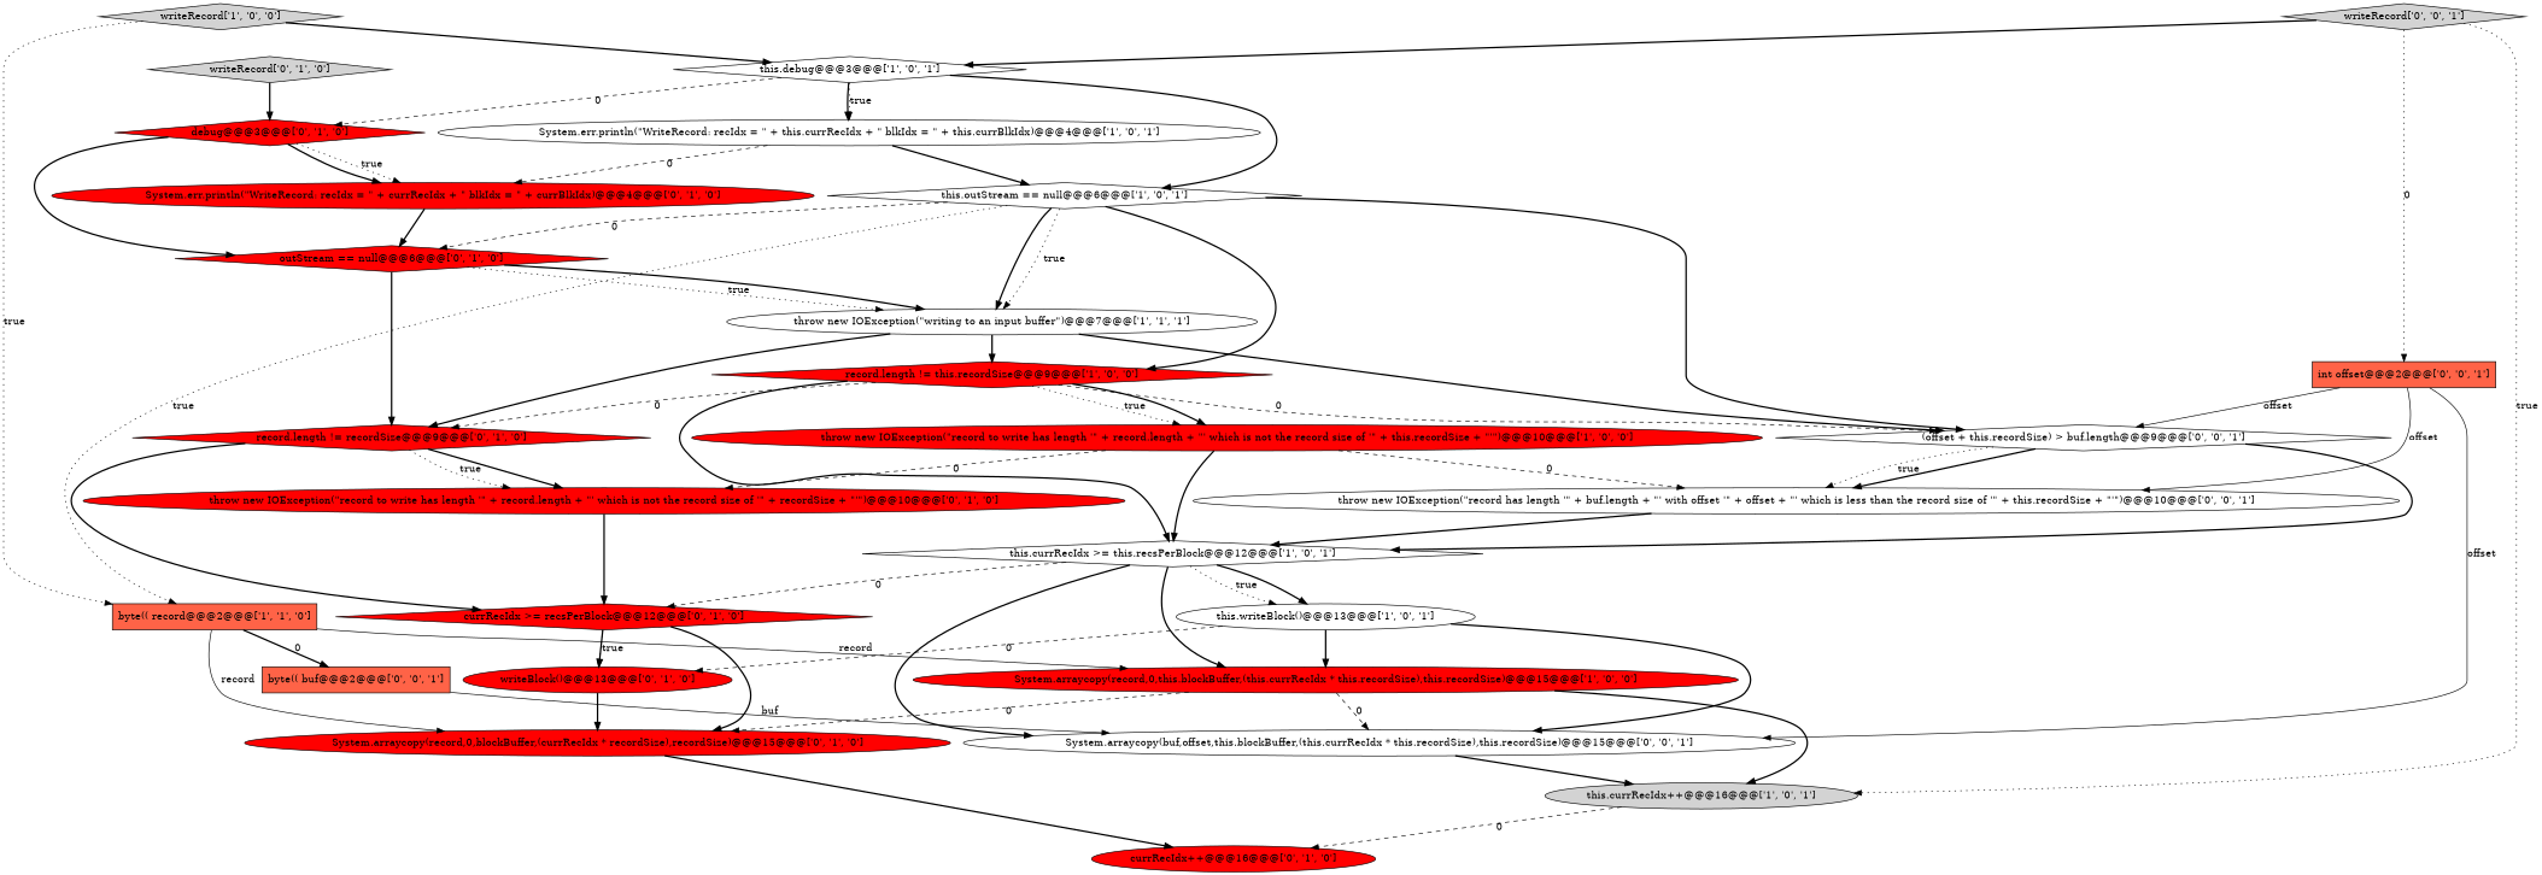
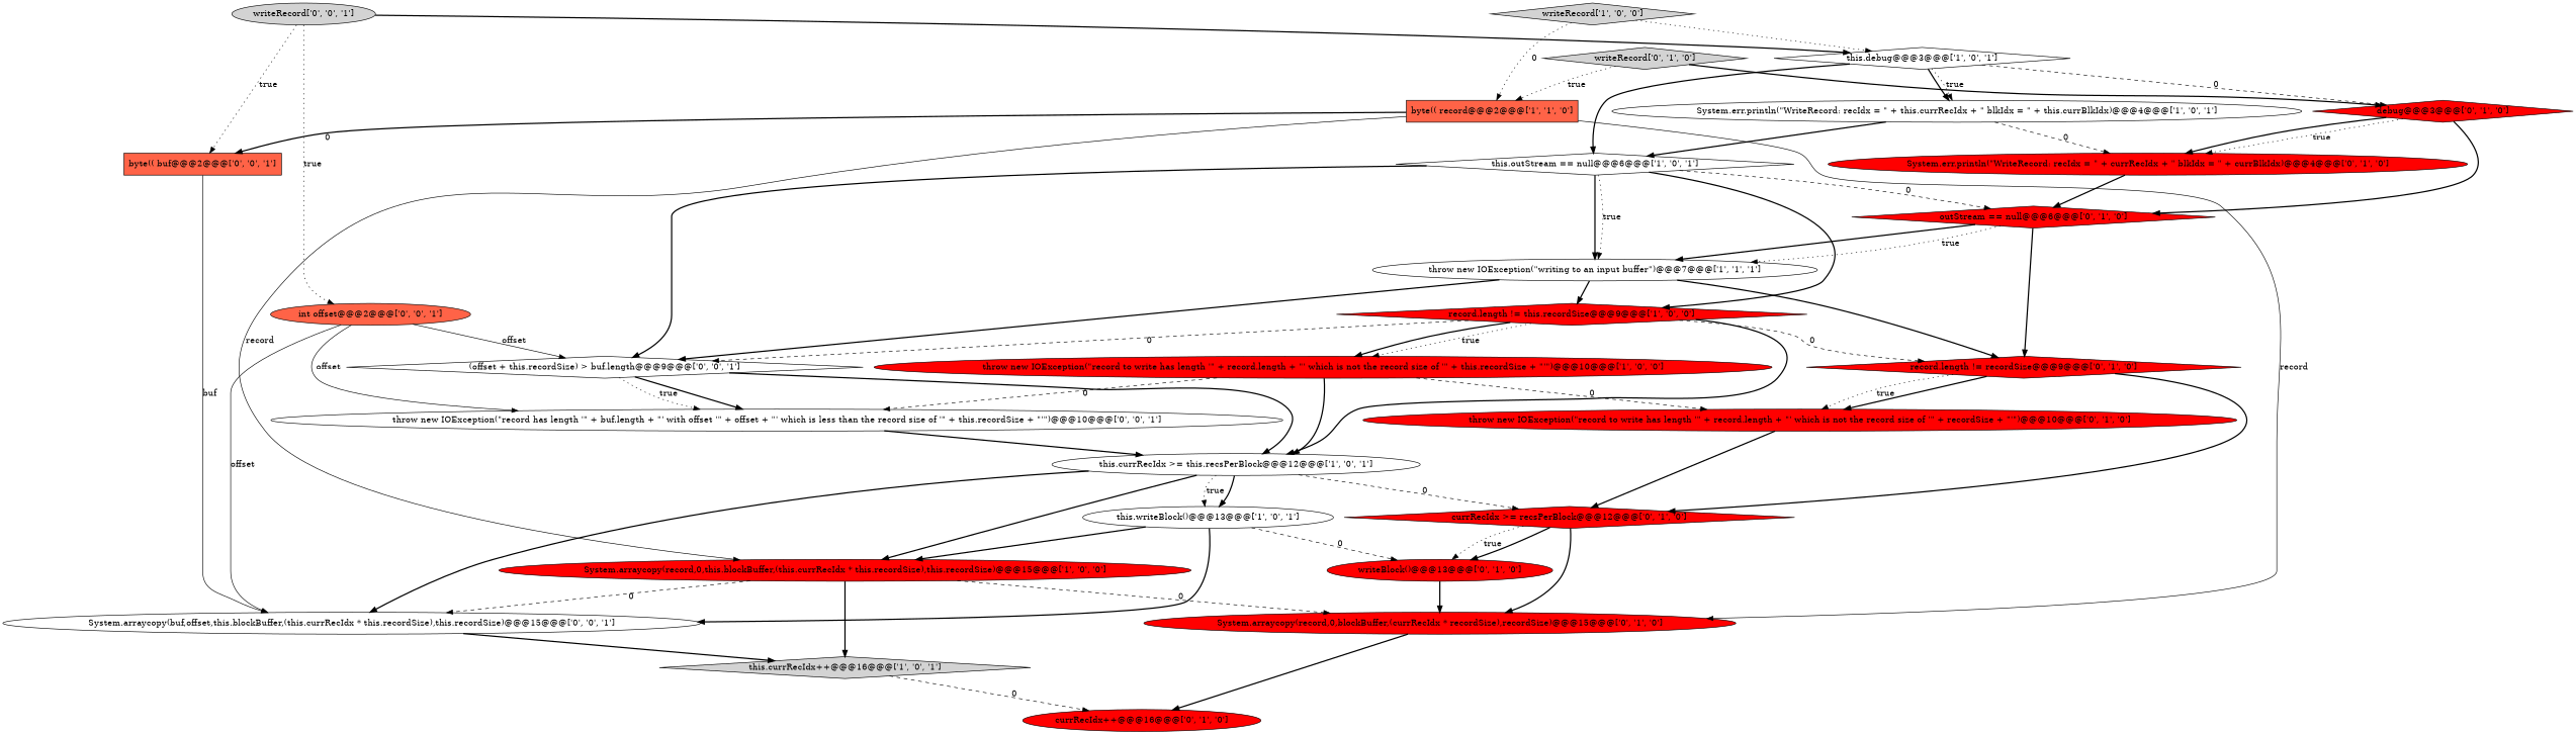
  digraph {
    node [fillcolor=red shape=ellipse style=filled]
    edge [style=bold]
    n1 [fillcolor=tomato label="byte(( buf@@@2@@@['0', '0', '1']" shape=box]
    n2 [fillcolor=white label="System.arraycopy(buf,offset,this.blockBuffer,(this.currRecIdx * this.recordSize),this.recordSize)@@@15@@@['0', '0', '1']"]
-   n3 [fillcolor=lightgray label="this.currRecIdx++@@@16@@@['1', '0', '1']"]
+   n3 [fillcolor=lightgray label="this.currRecIdx++@@@16@@@['1', '0', '1']" shape=diamond]
    n4 [label="throw new IOException(\"record to write has length '\" + record.length + \"' which is not the record size of '\" + recordSize + \"'\")@@@10@@@['0', '1', '0']"]
    n5 [label="currRecIdx >= recsPerBlock@@@12@@@['0', '1', '0']" shape=diamond]
    n6 [label="writeBlock()@@@13@@@['0', '1', '0']"]
    n7 [label="System.arraycopy(record,0,blockBuffer,(currRecIdx * recordSize),recordSize)@@@15@@@['0', '1', '0']"]
    n8 [label="currRecIdx++@@@16@@@['0', '1', '0']"]
    n9 [fillcolor=white label="throw new IOException(\"record has length '\" + buf.length + \"' with offset '\" + offset + \"' which is less than the record size of '\" + this.recordSize + \"'\")@@@10@@@['0', '0', '1']"]
-   n10 [fillcolor=white label="this.currRecIdx >= this.recsPerBlock@@@12@@@['1', '0', '1']" shape=diamond]
+   n10 [fillcolor=white label="this.currRecIdx >= this.recsPerBlock@@@12@@@['1', '0', '1']"]
    n11 [label="System.arraycopy(record,0,this.blockBuffer,(this.currRecIdx * this.recordSize),this.recordSize)@@@15@@@['1', '0', '0']"]
    n12 [fillcolor=white label="this.writeBlock()@@@13@@@['1', '0', '1']"]
-   n13 [fillcolor=tomato label="int offset@@@2@@@['0', '0', '1']" shape=box]
+   n13 [fillcolor=tomato label="int offset@@@2@@@['0', '0', '1']"]
    n14 [fillcolor=white label="(offset + this.recordSize) > buf.length@@@9@@@['0', '0', '1']" shape=diamond]
    n15 [fillcolor=tomato label="byte(( record@@@2@@@['1', '1', '0']" shape=box]
    n16 [label="throw new IOException(\"record to write has length '\" + record.length + \"' which is not the record size of '\" + this.recordSize + \"'\")@@@10@@@['1', '0', '0']"]
-   n17 [fillcolor=lightgray label="writeRecord['0', '0', '1']" shape=diamond]
+   n17 [fillcolor=lightgray label="writeRecord['0', '0', '1']"]
    n18 [fillcolor=white label="this.debug@@@3@@@['1', '0', '1']" shape=diamond]
    n19 [label="debug@@@3@@@['0', '1', '0']" shape=diamond]
    n20 [fillcolor=white label="System.err.println(\"WriteRecord: recIdx = \" + this.currRecIdx + \" blkIdx = \" + this.currBlkIdx)@@@4@@@['1', '0', '1']"]
    n21 [fillcolor=white label="this.outStream == null@@@6@@@['1', '0', '1']" shape=diamond]
    n22 [label="record.length != recordSize@@@9@@@['0', '1', '0']" shape=diamond]
    n23 [label="record.length != this.recordSize@@@9@@@['1', '0', '0']" shape=diamond]
    n24 [fillcolor=white label="throw new IOException(\"writing to an input buffer\")@@@7@@@['1', '1', '1']"]
    n25 [fillcolor=lightgray label="writeRecord['1', '0', '0']" shape=diamond]
    n26 [fillcolor=lightgray label="writeRecord['0', '1', '0']" shape=diamond]
    n27 [label="System.err.println(\"WriteRecord: recIdx = \" + currRecIdx + \" blkIdx = \" + currBlkIdx)@@@4@@@['0', '1', '0']"]
    n28 [label="outStream == null@@@6@@@['0', '1', '0']" shape=diamond]
    n1 -> n2 [label=buf style=solid]
    n2 -> n3
    n3 -> n8 [label=0 style=dashed]
    n4 -> n5
    n5 -> n6 [label=true style=dotted]
    n5 -> n6
    n5 -> n7
    n6 -> n7
    n7 -> n8
    n9 -> n10
    n10 -> n2
    n10 -> n5 [label=0 style=dashed]
    n10 -> n11
    n10 -> n12
    n10 -> n12 [label=true style=dotted]
    n11 -> n2 [label=0 style=dashed]
    n11 -> n3
    n11 -> n7 [label=0 style=dashed]
    n12 -> n2
    n12 -> n6 [label=0 style=dashed]
    n12 -> n11
    n13 -> n2 [label=offset style=solid]
    n13 -> n9 [label=offset style=solid]
    n13 -> n14 [label=offset style=solid]
    n14 -> n9
    n14 -> n9 [label=true style=dotted]
    n14 -> n10
    n15 -> n1 [label=0]
    n15 -> n7 [label=record style=solid]
    n15 -> n11 [label=record style=solid]
    n16 -> n4 [label=0 style=dashed]
    n16 -> n9 [label=0 style=dashed]
    n16 -> n10
-   n17 -> n3 [label=true style=dotted]
-   n17 -> n13 [label=0 style=dotted]
+   n17 -> n1 [label=true style=dotted]
+   n17 -> n13 [label=true style=dotted]
    n17 -> n18
    n18 -> n19 [label=0 style=dashed]
    n18 -> n20
    n18 -> n20 [label=true style=dotted]
    n18 -> n21
    n19 -> n27 [label=true style=dotted]
    n19 -> n27
    n19 -> n28
    n20 -> n21
    n20 -> n27 [label=0 style=dashed]
    n21 -> n14
    n21 -> n23
    n21 -> n24
    n21 -> n24 [label=true style=dotted]
    n21 -> n28 [label=0 style=dashed]
    n22 -> n4
    n22 -> n4 [label=true style=dotted]
    n22 -> n5
    n23 -> n10
    n23 -> n14 [label=0 style=dashed]
    n23 -> n16 [label=true style=dotted]
    n23 -> n16
    n23 -> n22 [label=0 style=dashed]
    n24 -> n14
    n24 -> n22
    n24 -> n23
-   n25 -> n15 [label=true style=dotted]
-   n25 -> n18
-   n21 -> n15 [label=true style=dotted]
+   n25 -> n15 [label=0 style=dotted]
+   n25 -> n18 [style=dotted]
+   n26 -> n15 [label=true style=dotted]
    n26 -> n19
    n27 -> n28
    n28 -> n22
    n28 -> n24 [label=true style=dotted]
    n28 -> n24
  }
